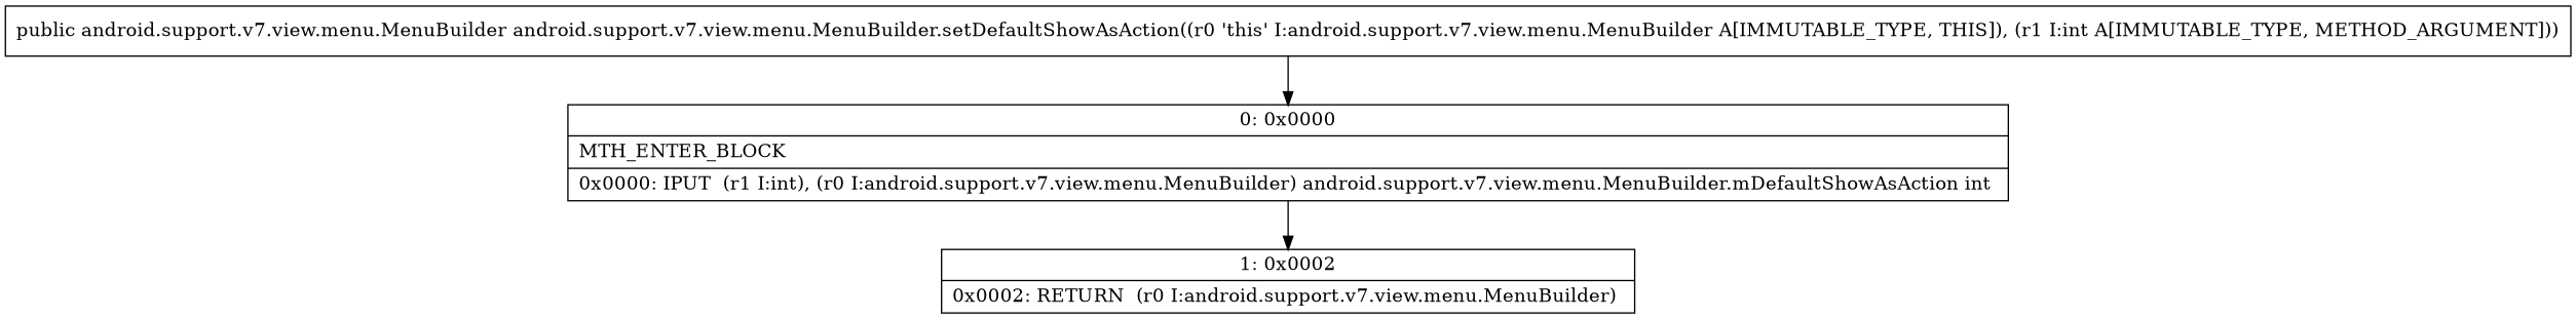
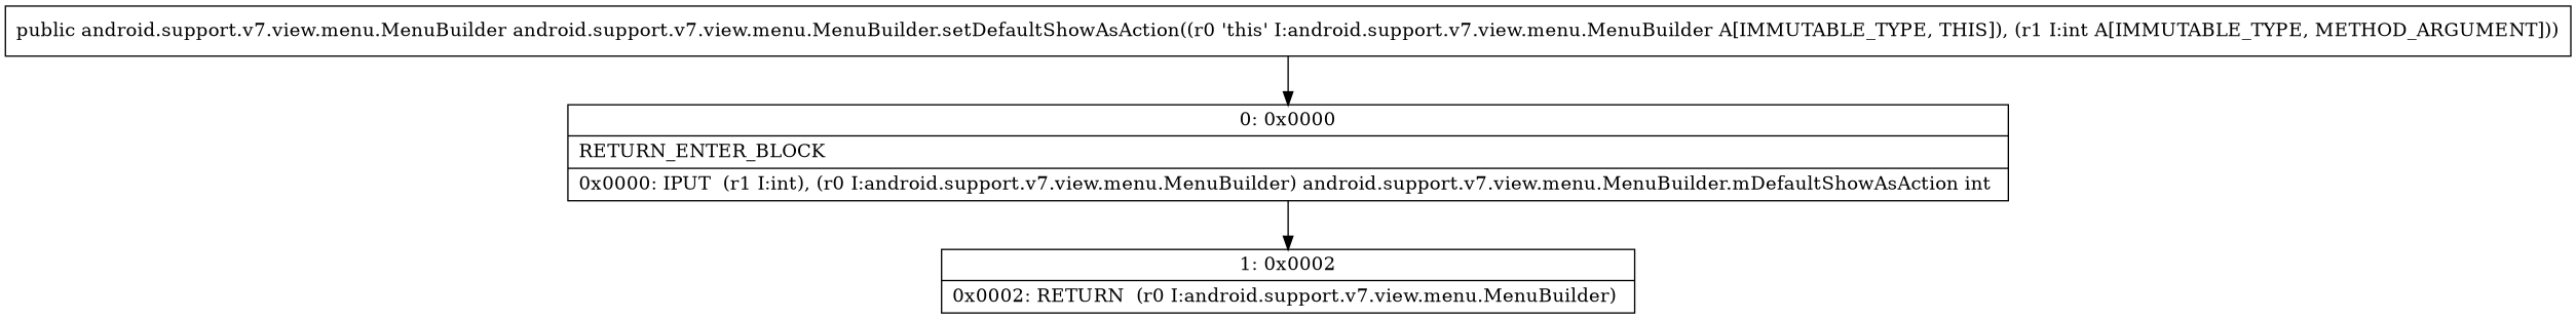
  digraph {
    node [shape=record]
-   n1 [label="{0\:\ 0x0000|MTH_ENTER_BLOCK\l|0x0000: IPUT  (r1 I:int), (r0 I:android.support.v7.view.menu.MenuBuilder) android.support.v7.view.menu.MenuBuilder.mDefaultShowAsAction int \l}"]
+   n1 [label="{0\:\ 0x0000|RETURN_ENTER_BLOCK\l|0x0000: IPUT  (r1 I:int), (r0 I:android.support.v7.view.menu.MenuBuilder) android.support.v7.view.menu.MenuBuilder.mDefaultShowAsAction int \l}"]
    n2 [label="{1\:\ 0x0002|0x0002: RETURN  (r0 I:android.support.v7.view.menu.MenuBuilder) \l}"]
    n3 [label="{public android.support.v7.view.menu.MenuBuilder android.support.v7.view.menu.MenuBuilder.setDefaultShowAsAction((r0 'this' I:android.support.v7.view.menu.MenuBuilder A[IMMUTABLE_TYPE, THIS]), (r1 I:int A[IMMUTABLE_TYPE, METHOD_ARGUMENT])) }"]
    n1 -> n2
    n3 -> n1
  }
